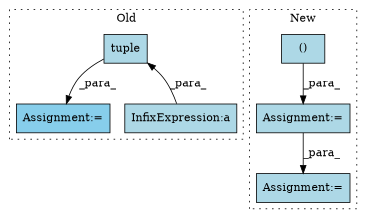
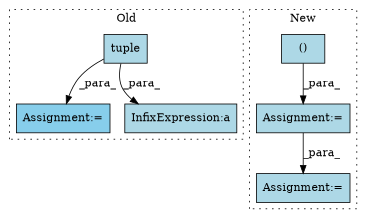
  digraph {
    node [a=7 l=1 shape=box style=filled fillcolor=lightblue]
    n1 [a=32 l="6,1" label=tuple s="987,995"]
    n2 [label="Assignment:=" s=986 fillcolor=skyblue]
    n3 [a=27 l=3 label="InfixExpression:a" s=932]
    n4 [a=106 l=34 label="()" s=844]
    n5 [label="Assignment:=" s=999]
    n6 [label="Assignment:=" s=1129]
    subgraph cluster_1 {
      label=Old
      style=dotted
      n1
      n2
      n3
    }
    subgraph cluster_2 {
      label=New
      style=dotted
      n4
      n5
      n6
    }
    n1 -> n2 [label=_para_]
-   n3 -> n1 [label=_para_]
+   n1 -> n3 [label=_para_]
    n4 -> n5 [label=_para_]
    n5 -> n6 [label=_para_]
  }
